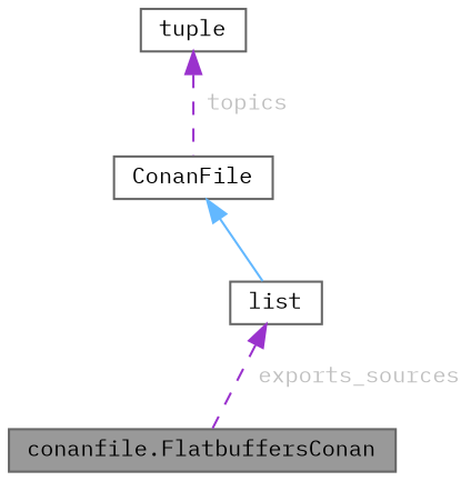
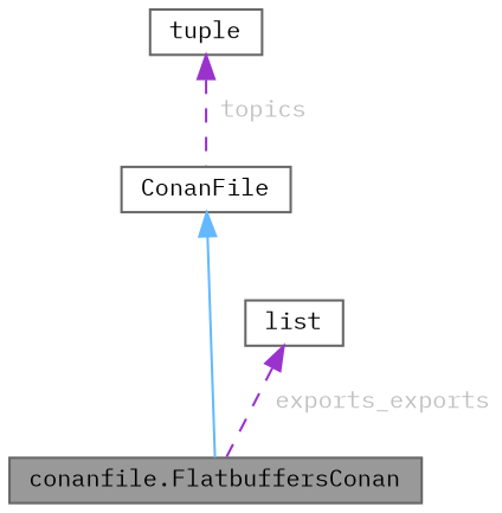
  digraph {
    fontname="IBM Plex Mono"
    node [color=gray40 fillcolor=white fontname="IBM Plex Mono" fontsize=10 shape=box style=filled]
    edge [color=darkorchid3 dir=back fontname="IBM Plex Mono" fontsize=10 labelfontname=Helvetica labelfontsize=10 style=dashed fontcolor=grey]
    n1 [fillcolor=grey60 fontcolor=black height=0.2 label="conanfile.FlatbuffersConan" width=0.4]
    n2 [height=0.2 label=ConanFile width=0.4]
    n3 [height=0.2 label=tuple width=0.4]
    n4 [height=0.2 label=list width=0.4]
-   n2 -> n4 [color=steelblue1 style=solid fontcolor=""]
+   n2 -> n1 [color=steelblue1 style=solid fontcolor=""]
    n3 -> n2 [label=" topics"]
-   n4 -> n1 [label=" exports_sources"]
+   n4 -> n1 [label=" exports_exports"]
  }
